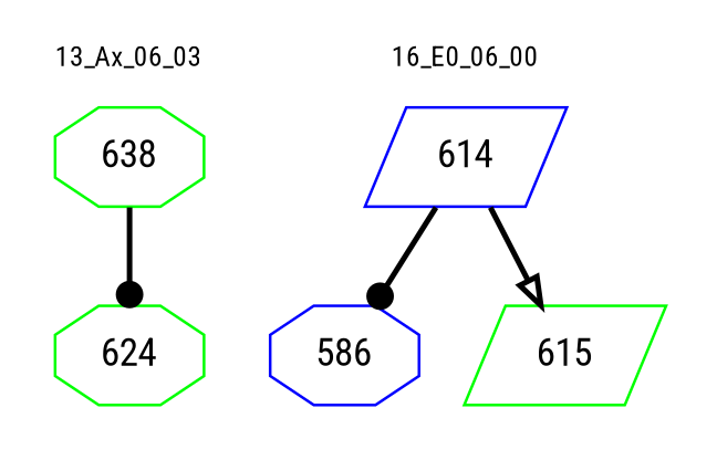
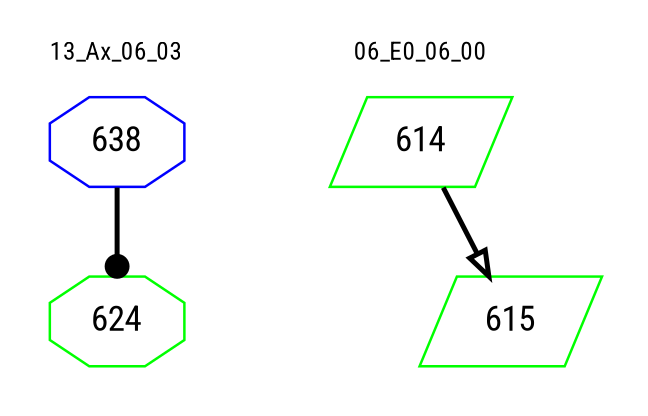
  digraph {
    fontname="Roboto Condensed"
    node [color=blue fontname="Roboto Condensed" shape=octagon]
    edge [arrowhead=dot color=black fontname="Roboto Condensed" style=bold]
-   n1 [color=green label=638]
+   n1 [label=638]
    n2 [color=green label=624]
-   n3 [label=614 shape=parallelogram]
-   n4 [label=586]
+   n3 [color=green label=614 shape=parallelogram]
    n5 [color=green label=615 shape=parallelogram]
    subgraph cluster_1 {
      color=white
      fontsize=10
      label="13_Ax_06_03"
      n1
      n2
    }
    subgraph cluster_2 {
      color=white
      fontsize=10
-     label="16_E0_06_00"
+     label="06_E0_06_00"
      n3
-     n4
      n5
    }
    n1 -> n2
-   n3 -> n4
    n3 -> n5 [arrowhead=onormal]
  }
